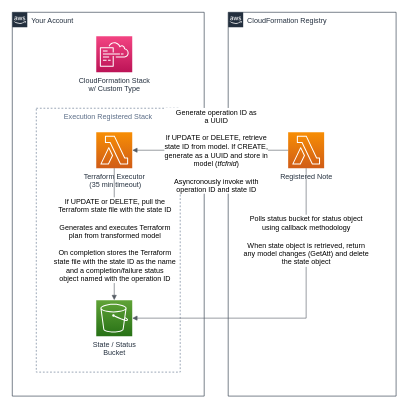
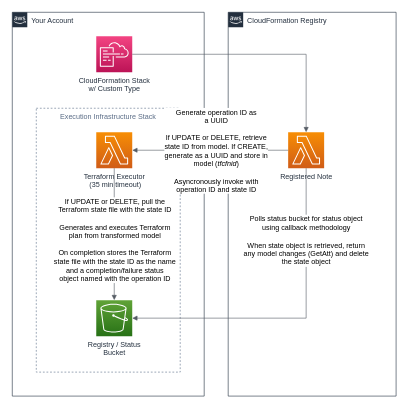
  <mxCell id="0" />
  <mxCell id="1" parent="0" />
  <mxCell id="2" value="Your Account" style="points=[[0,0],[0.25,0],[0.5,0],[0.75,0],[1,0],[1,0.25],[1,0.5],[1,0.75],[1,1],[0.75,1],[0.5,1],[0.25,1],[0,1],[0,0.75],[0,0.5],[0,0.25]];outlineConnect=0;gradientColor=none;html=1;whiteSpace=wrap;fontSize=12;fontStyle=0;shape=mxgraph.aws4.group;grIcon=mxgraph.aws4.group_aws_cloud_alt;strokeColor=#232F3E;fillColor=none;verticalAlign=top;align=left;spacingLeft=30;fontColor=#232F3E;dashed=0;" vertex="1" parent="1"><mxGeometry x="20" y="20" width="320" height="640" as="geometry" /></mxCell>
- <mxCell id="3" value="Execution Registered Stack" style="fillColor=none;strokeColor=#5A6C86;dashed=1;verticalAlign=top;fontStyle=0;fontColor=#5A6C86;" vertex="1" parent="1"><mxGeometry x="60" y="180" width="240" height="440" as="geometry" /></mxCell>
+ <mxCell id="3" value="Execution Infrastructure Stack" style="fillColor=none;strokeColor=#5A6C86;dashed=1;verticalAlign=top;fontStyle=0;fontColor=#5A6C86;" vertex="1" parent="1"><mxGeometry x="60" y="180" width="240" height="440" as="geometry" /></mxCell>
  <mxCell id="4" value="CloudFormation Registry" style="points=[[0,0],[0.25,0],[0.5,0],[0.75,0],[1,0],[1,0.25],[1,0.5],[1,0.75],[1,1],[0.75,1],[0.5,1],[0.25,1],[0,1],[0,0.75],[0,0.5],[0,0.25]];outlineConnect=0;gradientColor=none;html=1;whiteSpace=wrap;fontSize=12;fontStyle=0;shape=mxgraph.aws4.group;grIcon=mxgraph.aws4.group_aws_cloud_alt;strokeColor=#232F3E;fillColor=none;verticalAlign=top;align=left;spacingLeft=30;fontColor=#232F3E;dashed=0;" vertex="1" parent="1"><mxGeometry x="380" y="20" width="280" height="640" as="geometry" /></mxCell>
  <mxCell id="5" value="Registered Note" style="outlineConnect=0;fontColor=#232F3E;gradientColor=#F78E04;gradientDirection=north;fillColor=#D05C17;strokeColor=#ffffff;dashed=0;verticalLabelPosition=bottom;verticalAlign=top;align=center;html=1;fontSize=12;fontStyle=0;aspect=fixed;shape=mxgraph.aws4.resourceIcon;resIcon=mxgraph.aws4.lambda;" vertex="1" parent="1"><mxGeometry x="480" y="220" width="60" height="60" as="geometry" /></mxCell>
  <mxCell id="6" value="Terraform Executor&lt;br&gt;&amp;nbsp;(35 min timeout)" style="outlineConnect=0;fontColor=#232F3E;gradientColor=#F78E04;gradientDirection=north;fillColor=#D05C17;strokeColor=#ffffff;dashed=0;verticalLabelPosition=bottom;verticalAlign=top;align=center;html=1;fontSize=12;fontStyle=0;aspect=fixed;shape=mxgraph.aws4.resourceIcon;resIcon=mxgraph.aws4.lambda;" vertex="1" parent="1"><mxGeometry x="160" y="220" width="60" height="60" as="geometry" /></mxCell>
- <mxCell id="7" value="State / Status&lt;br&gt;Bucket" style="outlineConnect=0;fontColor=#232F3E;gradientColor=#60A337;gradientDirection=north;fillColor=#277116;strokeColor=#ffffff;dashed=0;verticalLabelPosition=bottom;verticalAlign=top;align=center;html=1;fontSize=12;fontStyle=0;aspect=fixed;shape=mxgraph.aws4.resourceIcon;resIcon=mxgraph.aws4.s3;" vertex="1" parent="1"><mxGeometry x="160" y="500" width="60" height="60" as="geometry" /></mxCell>
+ <mxCell id="7" value="Registry / Status&lt;br&gt;Bucket" style="outlineConnect=0;fontColor=#232F3E;gradientColor=#60A337;gradientDirection=north;fillColor=#277116;strokeColor=#ffffff;dashed=0;verticalLabelPosition=bottom;verticalAlign=top;align=center;html=1;fontSize=12;fontStyle=0;aspect=fixed;shape=mxgraph.aws4.resourceIcon;resIcon=mxgraph.aws4.s3;" vertex="1" parent="1"><mxGeometry x="160" y="500" width="60" height="60" as="geometry" /></mxCell>
  <mxCell id="8" value="" style="edgeStyle=orthogonalEdgeStyle;html=1;endArrow=none;elbow=vertical;startArrow=block;startFill=1;strokeColor=#545B64;rounded=0;" edge="1" parent="1" source="6" target="5"><mxGeometry width="100" relative="1" as="geometry"><mxPoint x="300" y="320" as="sourcePoint" /><mxPoint x="400" y="320" as="targetPoint" /></mxGeometry></mxCell>
  <mxCell id="9" value="Generate operation ID as&lt;br&gt;a UUID&lt;br&gt;&lt;br&gt;If UPDATE or DELETE, retrieve&lt;br&gt;state ID from model. If CREATE,&lt;br&gt;generate as a UUID and store in&lt;br&gt;model (&lt;i&gt;tfcfnid&lt;/i&gt;)&lt;br&gt;&lt;br&gt;Asyncronously invoke with&lt;br&gt;operation ID and state ID" style="text;html=1;align=center;verticalAlign=middle;resizable=0;points=[];labelBackgroundColor=#ffffff;" vertex="1" connectable="0" parent="8"><mxGeometry x="0.348" y="-1" relative="1" as="geometry"><mxPoint x="-35.29" y="-1" as="offset" /></mxGeometry></mxCell>
  <mxCell id="10" value="" style="edgeStyle=orthogonalEdgeStyle;html=1;endArrow=none;elbow=vertical;startArrow=block;startFill=1;strokeColor=#545B64;rounded=0;" edge="1" parent="1" source="7" target="6"><mxGeometry width="100" relative="1" as="geometry"><mxPoint x="300" y="320" as="sourcePoint" /><mxPoint x="400" y="320" as="targetPoint" /></mxGeometry></mxCell>
  <mxCell id="11" value="If UPDATE or DELETE, pull the&lt;br&gt;Terraform state file with the state ID&lt;br&gt;&lt;br&gt;Generates and executes Terraform&lt;br&gt;plan from transformed model&lt;br&gt;&lt;br&gt;On completion stores the Terraform&lt;br&gt;state file with the state ID as the name&lt;br&gt;and a completion/failure status&lt;br&gt;object named with the operation ID" style="text;html=1;align=center;verticalAlign=middle;resizable=0;points=[];labelBackgroundColor=#ffffff;" vertex="1" connectable="0" parent="10"><mxGeometry x="0.017" y="3" relative="1" as="geometry"><mxPoint x="3" y="11.76" as="offset" /></mxGeometry></mxCell>
  <mxCell id="12" value="" style="edgeStyle=orthogonalEdgeStyle;html=1;endArrow=none;elbow=vertical;startArrow=block;startFill=1;strokeColor=#545B64;rounded=0;" edge="1" parent="1" source="7" target="5"><mxGeometry width="100" relative="1" as="geometry"><mxPoint x="300" y="320" as="sourcePoint" /><mxPoint x="400" y="320" as="targetPoint" /></mxGeometry></mxCell>
  <mxCell id="13" value="Polls status bucket for status object&lt;br&gt;using callback methodology&lt;br&gt;&lt;br&gt;When state object is retrieved, return&lt;br&gt;any model changes (GetAtt) and delete&lt;br&gt;the state object" style="text;html=1;align=center;verticalAlign=middle;resizable=0;points=[];labelBackgroundColor=#ffffff;" vertex="1" connectable="0" parent="12"><mxGeometry x="0.72" y="-2" relative="1" as="geometry"><mxPoint x="-2.06" y="44.65" as="offset" /></mxGeometry></mxCell>
  <mxCell id="14" value="CloudFormation Stack&lt;br&gt;w/ Custom Type" style="outlineConnect=0;fontColor=#232F3E;gradientColor=#F34482;gradientDirection=north;fillColor=#BC1356;strokeColor=#ffffff;dashed=0;verticalLabelPosition=bottom;verticalAlign=top;align=center;html=1;fontSize=12;fontStyle=0;aspect=fixed;shape=mxgraph.aws4.resourceIcon;resIcon=mxgraph.aws4.cloudformation;" vertex="1" parent="1"><mxGeometry x="160" y="60" width="60" height="60" as="geometry" /></mxCell>
+ <mxCell id="15" value="" style="edgeStyle=orthogonalEdgeStyle;html=1;endArrow=none;elbow=vertical;startArrow=block;startFill=1;strokeColor=#545B64;rounded=0;" edge="1" parent="1" source="5" target="14"><mxGeometry width="100" relative="1" as="geometry"><mxPoint x="370" y="200" as="sourcePoint" /><mxPoint x="470" y="200" as="targetPoint" /><Array as="points"><mxPoint x="510" y="90" /></Array></mxGeometry></mxCell>
